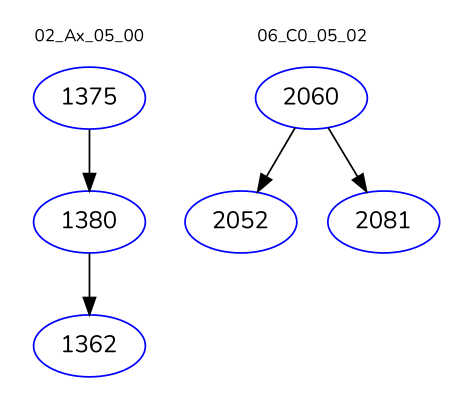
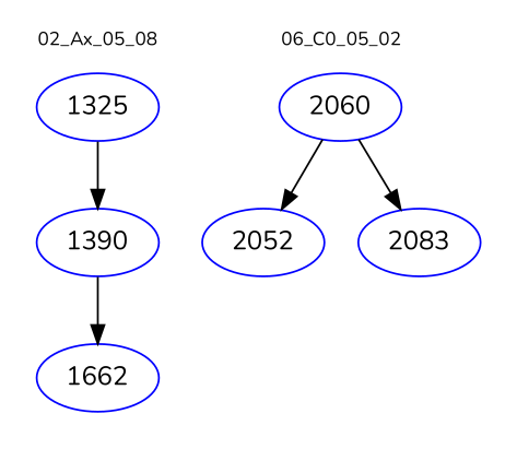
  digraph {
    fontname=Nunito
    node [color=blue fontname=Nunito]
    edge [color=black fontname=Nunito]
-   n1 [label=1375]
-   n2 [label=1362]
-   n3 [label=1380]
+   n1 [label=1325]
+   n2 [label=1662]
+   n3 [label=1390]
    n4 [label=2060]
    n5 [label=2052]
-   n6 [label=2081]
+   n6 [label=2083]
    subgraph cluster_1 {
      color=white
      fontsize=10
-     label="02_Ax_05_00"
+     label="02_Ax_05_08"
      n1
      n2
      n3
    }
    subgraph cluster_2 {
      color=white
      fontsize=10
      label="06_C0_05_02"
      n4
      n5
      n6
    }
    n1 -> n3
    n3 -> n2
    n4 -> n5
    n4 -> n6
  }
